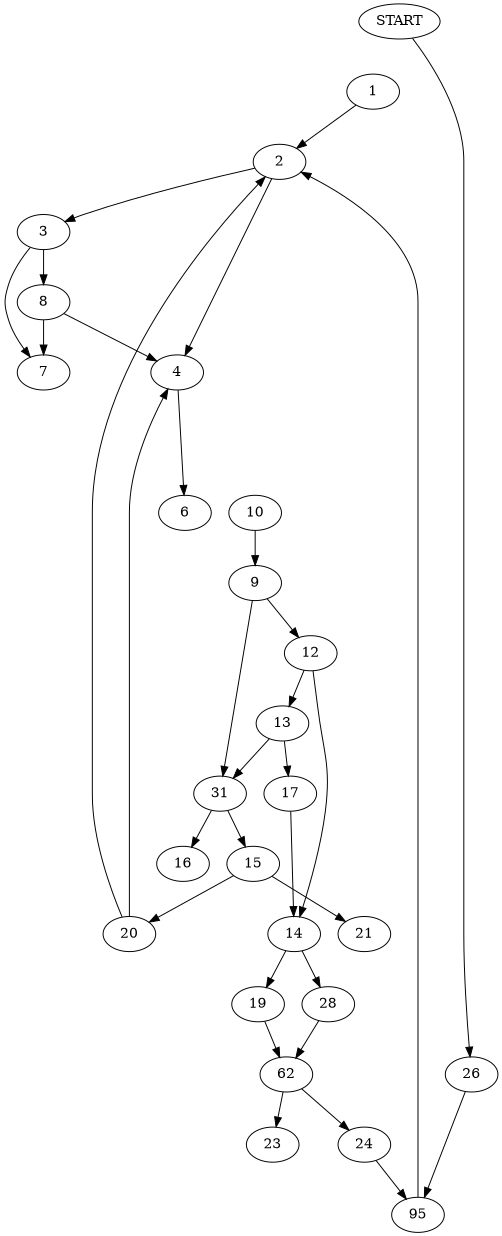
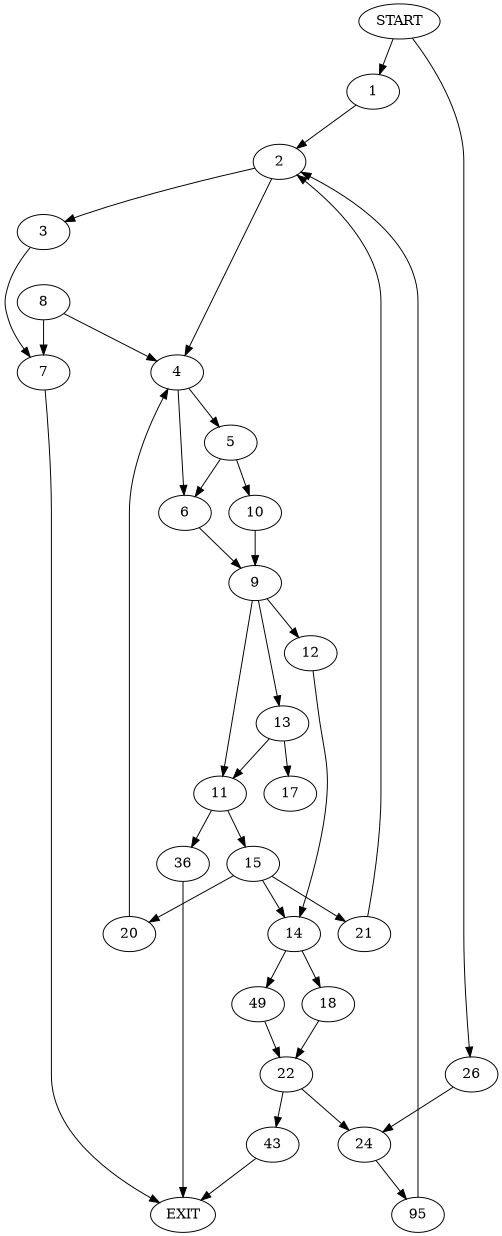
  digraph {
    n1 [label=START]
    1
    26
    2
    n5 [label=95]
+   n6 [label=EXIT]
    3
    4
    7
    8
+   5
    6
    10
    9
-   11 [label=31]
+   11
    12
    15
-   16
+   16 [label=36]
    13
    14
    20
    21
    17
-   18 [label=28]
-   19
-   22 [label=62]
-   23
+   18
+   19 [label=49]
+   22
+   23 [label=43]
    24
+   n1 -> 1
    n1 -> 26
    1 -> 2
-   26 -> n5
+   26 -> 24
    2 -> 3
    2 -> 4
    n5 -> 2
    3 -> 7
-   3 -> 8
+   4 -> 5
    4 -> 6
+   7 -> n6
    8 -> 4
    8 -> 7
+   5 -> 6
+   5 -> 10
+   6 -> 9
    10 -> 9
    9 -> 11
    9 -> 12
    11 -> 15
    11 -> 16
-   12 -> 13
+   9 -> 13
    12 -> 14
    15 -> 20
    15 -> 21
+   16 -> n6
    13 -> 11
    13 -> 17
    14 -> 18
    14 -> 19
    20 -> 4
-   20 -> 2
-   17 -> 14
+   21 -> 2
+   15 -> 14
    18 -> 22
    19 -> 22
    22 -> 23
    22 -> 24
+   23 -> n6
    24 -> n5
  }
